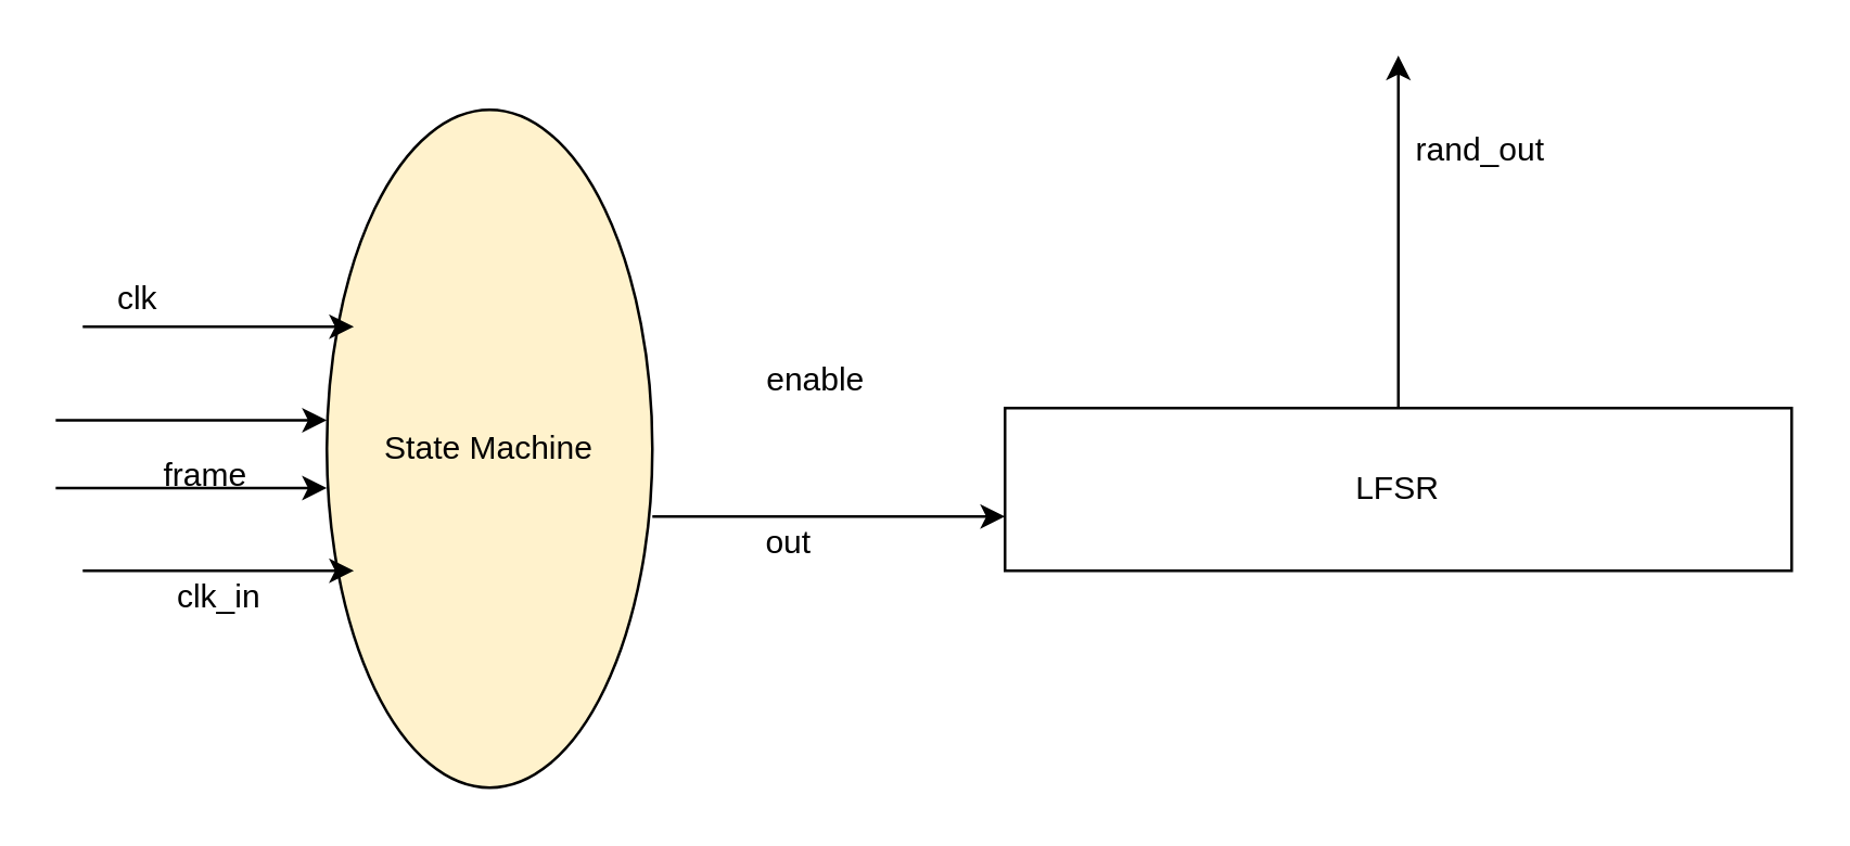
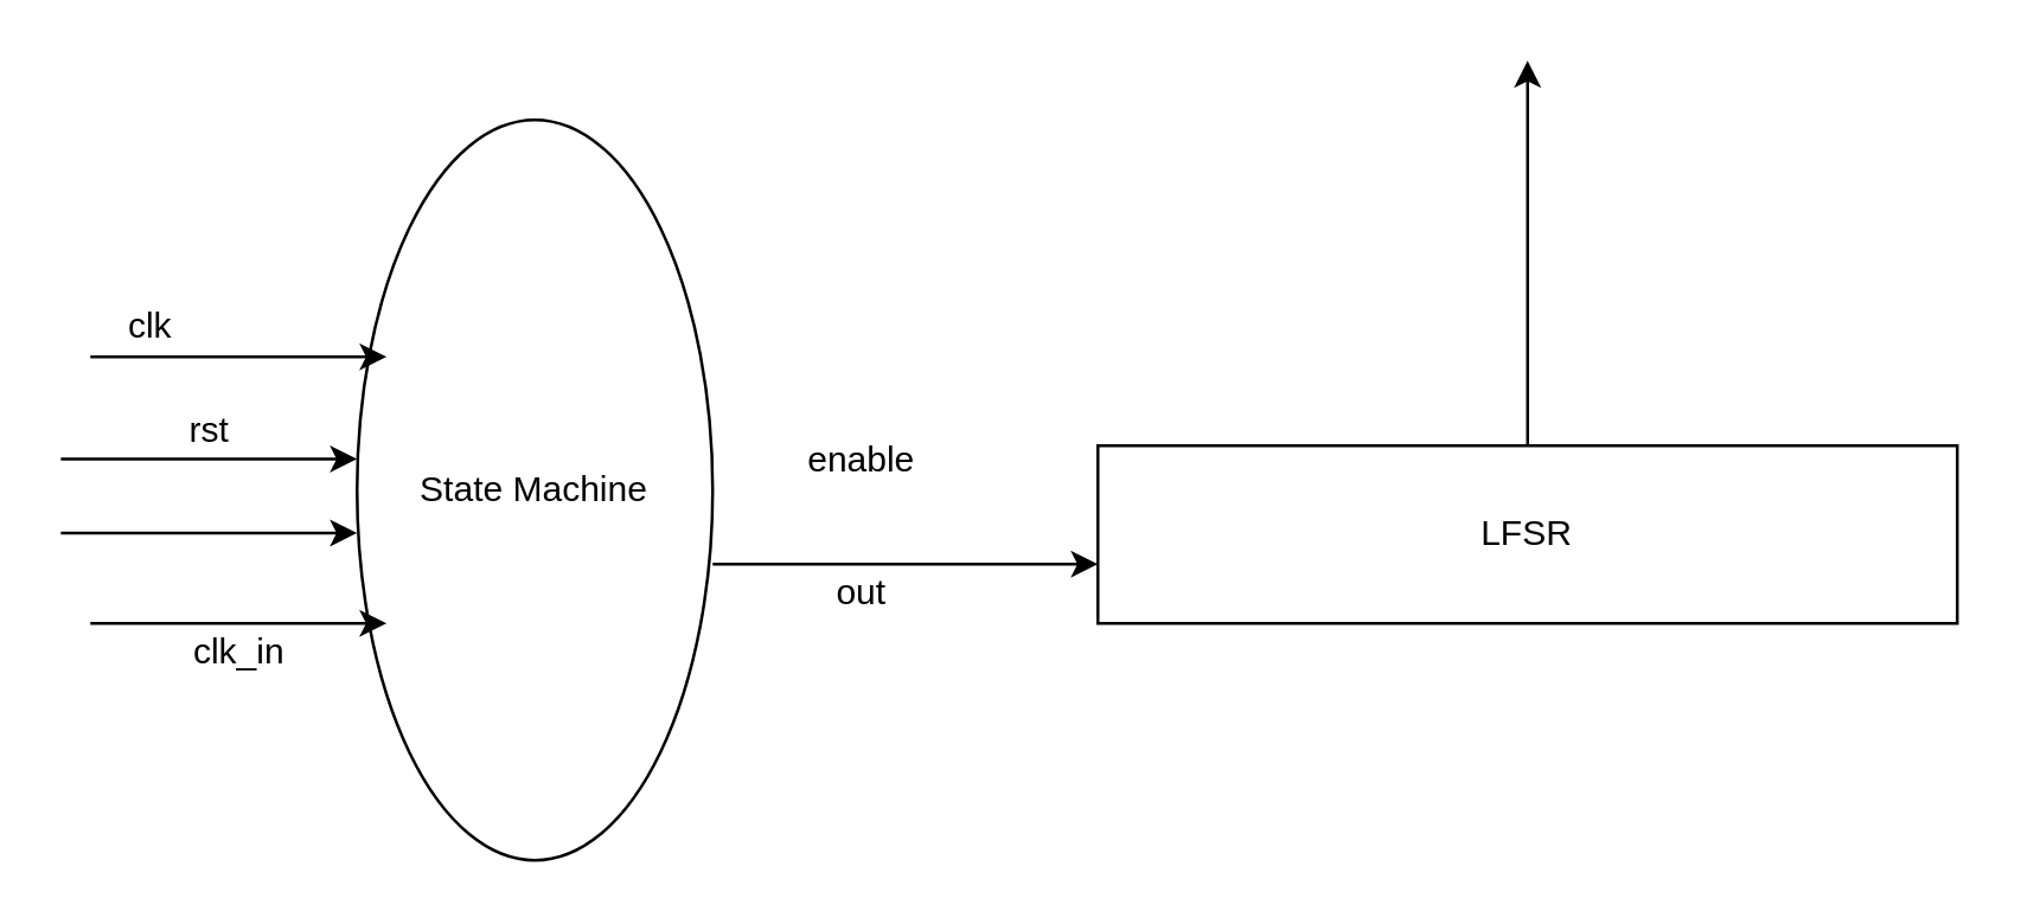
  <mxCell id="0" />
  <mxCell id="1" parent="0" />
- <mxCell id="2" value="State Machine" style="ellipse;whiteSpace=wrap;html=1;fillColor=#fff2cc;" vertex="1" parent="1"><mxGeometry x="120" y="40" width="120" height="250" as="geometry" /></mxCell>
+ <mxCell id="2" value="State Machine" style="ellipse;whiteSpace=wrap;html=1;" vertex="1" parent="1"><mxGeometry x="120" y="40" width="120" height="250" as="geometry" /></mxCell>
  <mxCell id="3" style="edgeStyle=none;html=1;exitX=0.5;exitY=0;exitDx=0;exitDy=0;" edge="1" parent="1" source="4"><mxGeometry relative="1" as="geometry"><mxPoint x="515" y="20" as="targetPoint" /></mxGeometry></mxCell>
  <mxCell id="4" value="LFSR" style="rounded=0;whiteSpace=wrap;html=1;" vertex="1" parent="1"><mxGeometry x="370" y="150" width="290" height="60" as="geometry" /></mxCell>
- <mxCell id="5" value="enable" style="text;html=1;align=center;verticalAlign=middle;resizable=0;points=[];autosize=1;strokeColor=none;fillColor=none;" vertex="1" parent="1"><mxGeometry x="270" y="125" width="60" height="30" as="geometry" /></mxCell>
- <mxCell id="6" value="rand_out" style="text;html=1;align=center;verticalAlign=middle;resizable=0;points=[];autosize=1;strokeColor=none;fillColor=none;" vertex="1" parent="1"><mxGeometry x="510" y="40" width="70" height="30" as="geometry" /></mxCell>
+ <mxCell id="5" value="enable" style="text;html=1;align=center;verticalAlign=middle;resizable=0;points=[];autosize=1;strokeColor=none;fillColor=none;" vertex="1" parent="1"><mxGeometry x="260" y="140" width="60" height="30" as="geometry" /></mxCell>
  <mxCell id="7" value="" style="endArrow=classic;html=1;entryX=0.083;entryY=0.32;entryDx=0;entryDy=0;entryPerimeter=0;" edge="1" parent="1" target="2"><mxGeometry width="50" height="50" relative="1" as="geometry"><mxPoint x="30" y="120" as="sourcePoint" /><mxPoint x="80" y="70" as="targetPoint" /></mxGeometry></mxCell>
  <mxCell id="8" value="" style="endArrow=classic;html=1;entryX=0.083;entryY=0.32;entryDx=0;entryDy=0;entryPerimeter=0;" edge="1" parent="1"><mxGeometry width="50" height="50" relative="1" as="geometry"><mxPoint x="20.04" y="154.5" as="sourcePoint" /><mxPoint x="120" y="154.5" as="targetPoint" /></mxGeometry></mxCell>
  <mxCell id="9" value="" style="endArrow=classic;html=1;entryX=0.083;entryY=0.32;entryDx=0;entryDy=0;entryPerimeter=0;" edge="1" parent="1"><mxGeometry width="50" height="50" relative="1" as="geometry"><mxPoint x="20.04" y="179.5" as="sourcePoint" /><mxPoint x="120" y="179.5" as="targetPoint" /></mxGeometry></mxCell>
  <mxCell id="10" value="" style="endArrow=classic;html=1;entryX=0.083;entryY=0.32;entryDx=0;entryDy=0;entryPerimeter=0;" edge="1" parent="1"><mxGeometry width="50" height="50" relative="1" as="geometry"><mxPoint x="30" y="210" as="sourcePoint" /><mxPoint x="129.96" y="210" as="targetPoint" /></mxGeometry></mxCell>
  <mxCell id="11" value="clk" style="text;html=1;align=center;verticalAlign=middle;resizable=0;points=[];autosize=1;strokeColor=none;fillColor=none;" vertex="1" parent="1"><mxGeometry x="30" y="95" width="40" height="30" as="geometry" /></mxCell>
- <mxCell id="13" value="frame" style="text;html=1;align=center;verticalAlign=middle;resizable=0;points=[];autosize=1;strokeColor=none;fillColor=none;" vertex="1" parent="1"><mxGeometry x="50" y="160" width="50" height="30" as="geometry" /></mxCell>
+ <mxCell id="12" value="rst" style="text;html=1;align=center;verticalAlign=middle;resizable=0;points=[];autosize=1;strokeColor=none;fillColor=none;" vertex="1" parent="1"><mxGeometry x="50" y="130" width="40" height="30" as="geometry" /></mxCell>
  <mxCell id="14" value="clk_in" style="text;html=1;align=center;verticalAlign=middle;resizable=0;points=[];autosize=1;strokeColor=none;fillColor=none;" vertex="1" parent="1"><mxGeometry x="45" y="205" width="70" height="30" as="geometry" /></mxCell>
  <mxCell id="15" style="edgeStyle=none;html=1;exitX=1;exitY=0.5;exitDx=0;exitDy=0;entryX=0;entryY=0.25;entryDx=0;entryDy=0;" edge="1" parent="1"><mxGeometry relative="1" as="geometry"><mxPoint x="240" y="190" as="sourcePoint" /><mxPoint x="370" y="190" as="targetPoint" /></mxGeometry></mxCell>
  <mxCell id="16" value="out" style="text;html=1;align=center;verticalAlign=middle;resizable=0;points=[];autosize=1;strokeColor=none;fillColor=none;" vertex="1" parent="1"><mxGeometry x="265" y="185" width="50" height="30" as="geometry" /></mxCell>
